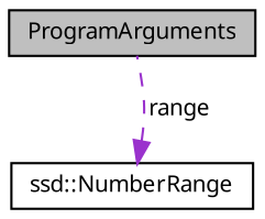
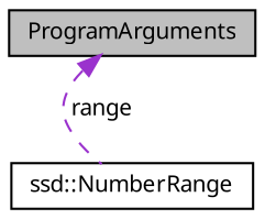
  digraph {
    fontname="Noto Sans"
    node [color=black fontname="Noto Sans" fontsize=10 shape=record style=filled]
    n1 [fillcolor=grey75 fontcolor=black height=0.2 label=ProgramArguments width=0.4]
    n2 [fillcolor=white height=0.2 label="ssd::NumberRange" width=0.4]
-   n2 -> n1 [color=darkorchid3 dir=back fontname="Noto Sans" fontsize=10 label=" range" labelfontname=Helvetica labelfontsize=10 style=dashed]
+   n1 -> n2 [color=darkorchid3 dir=back fontname="Noto Sans" fontsize=10 label=" range" labelfontname=Helvetica labelfontsize=10 style=dashed]
  }
